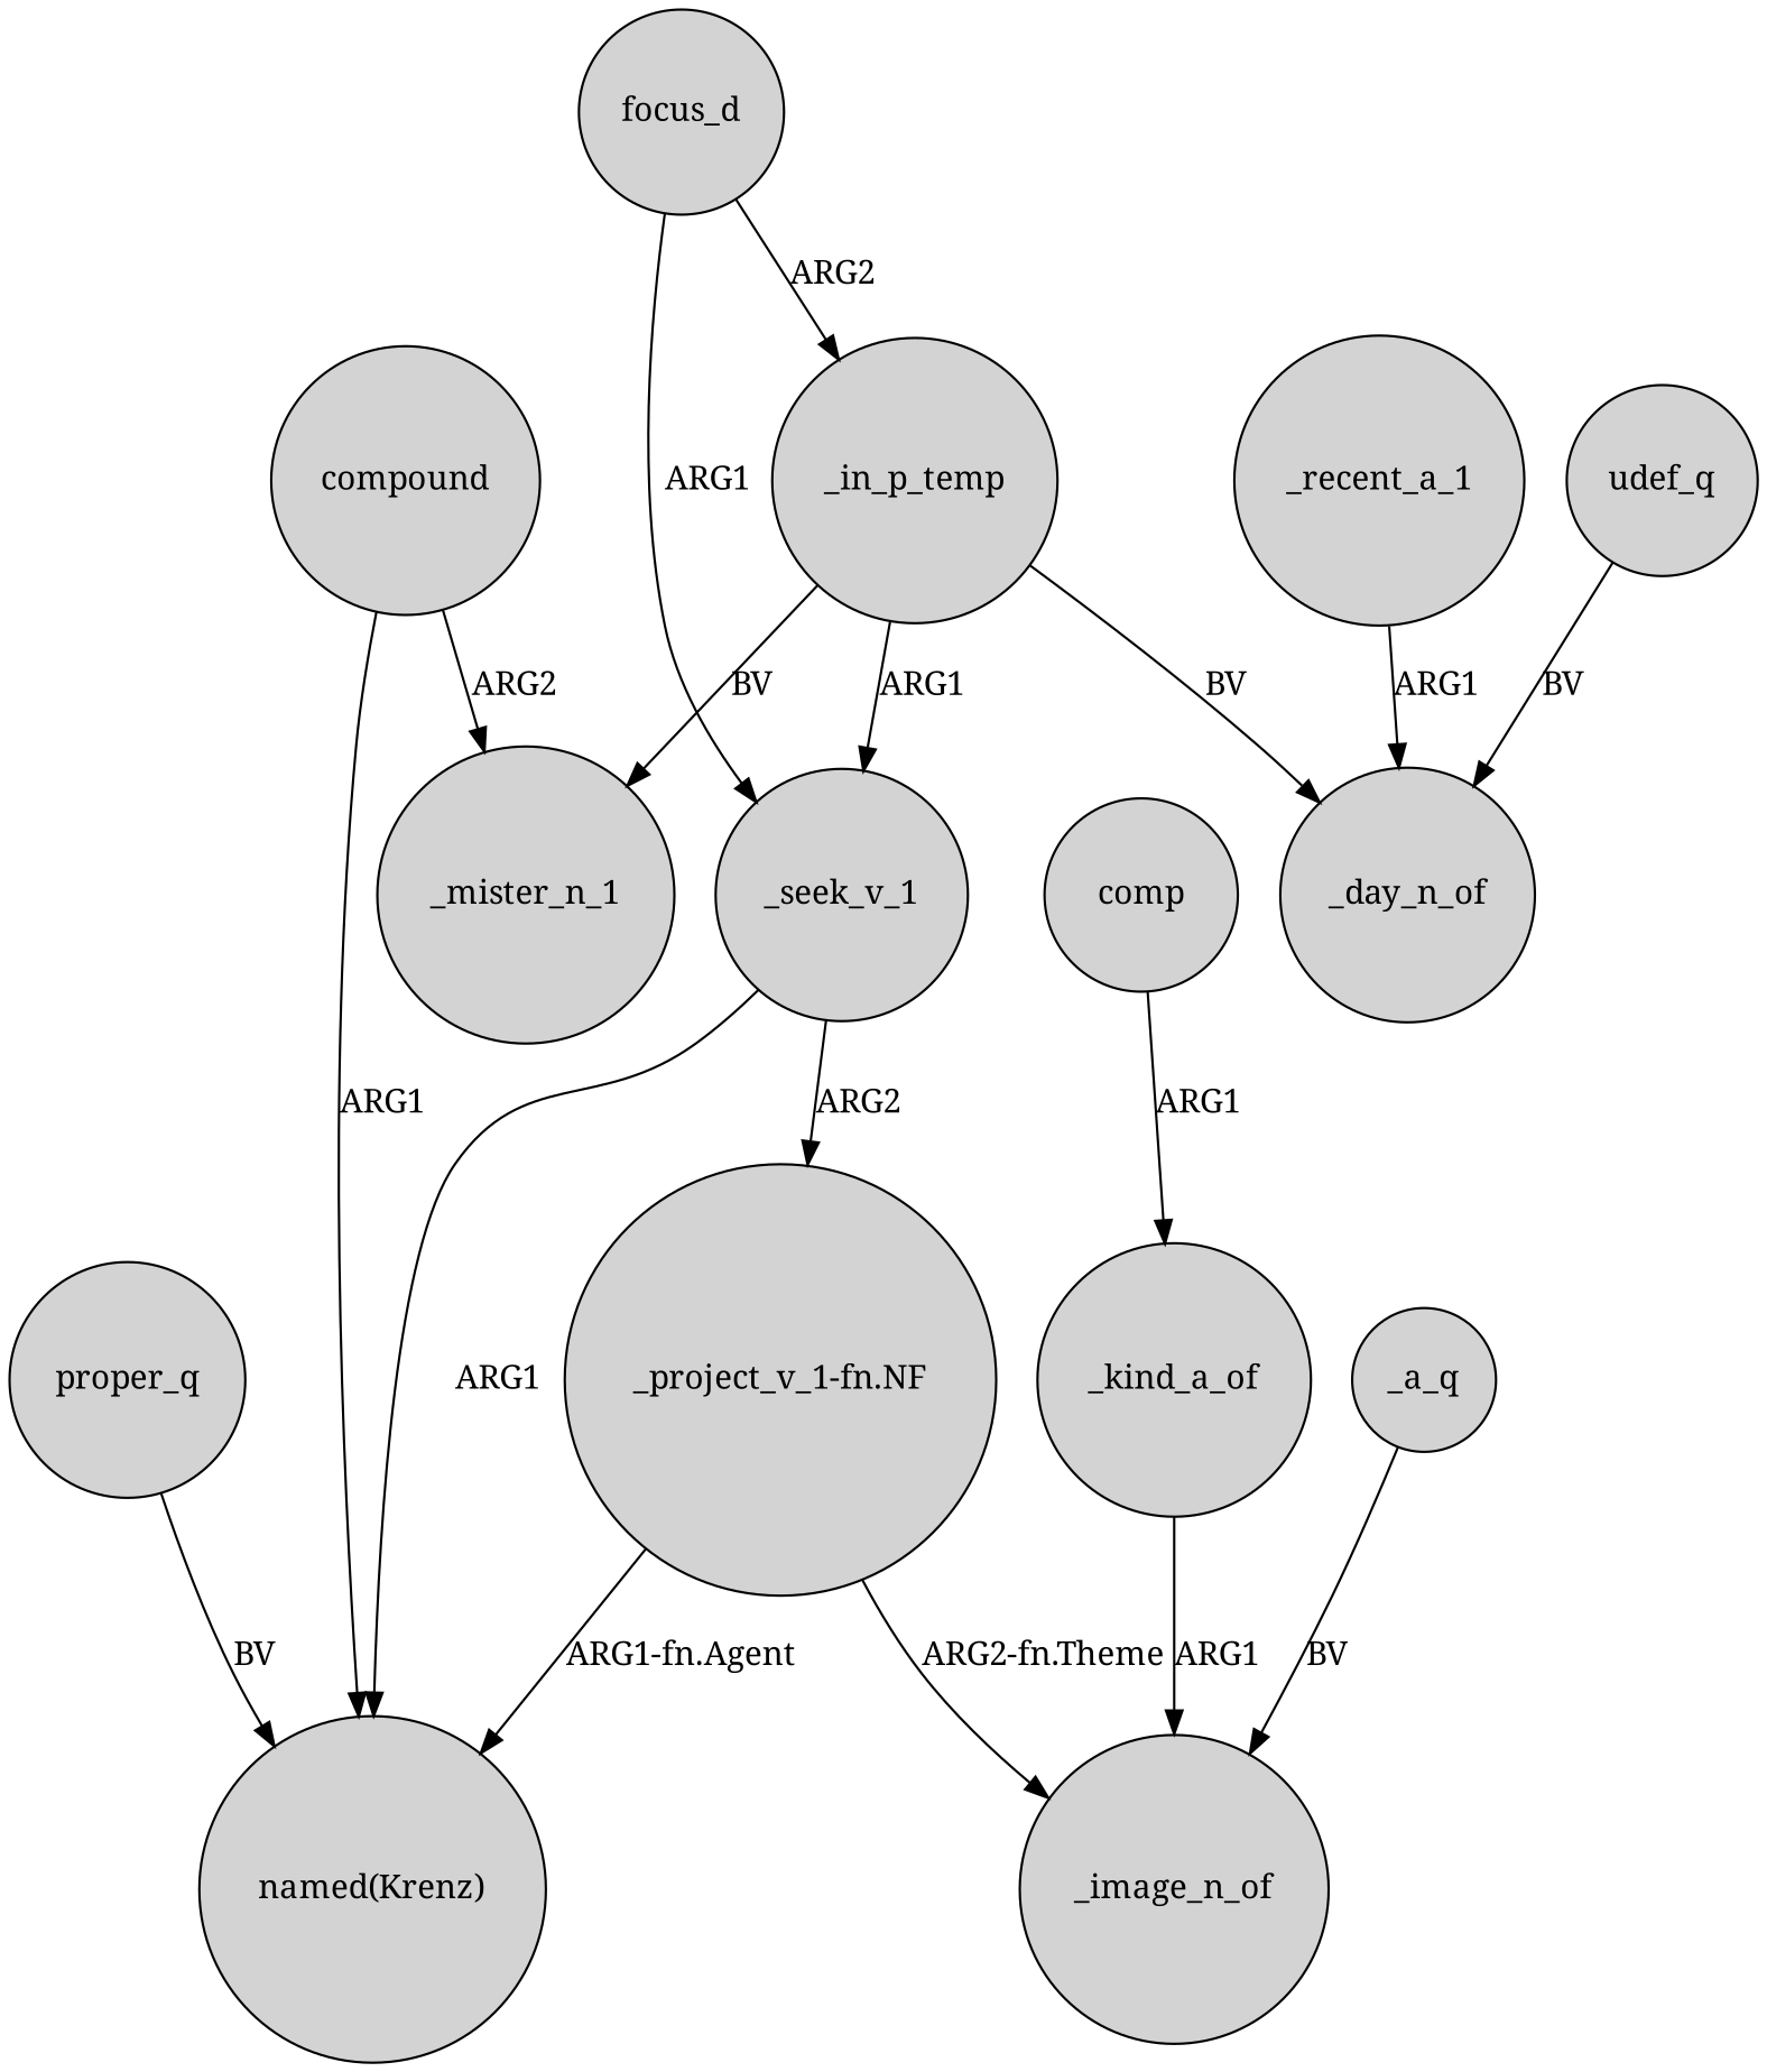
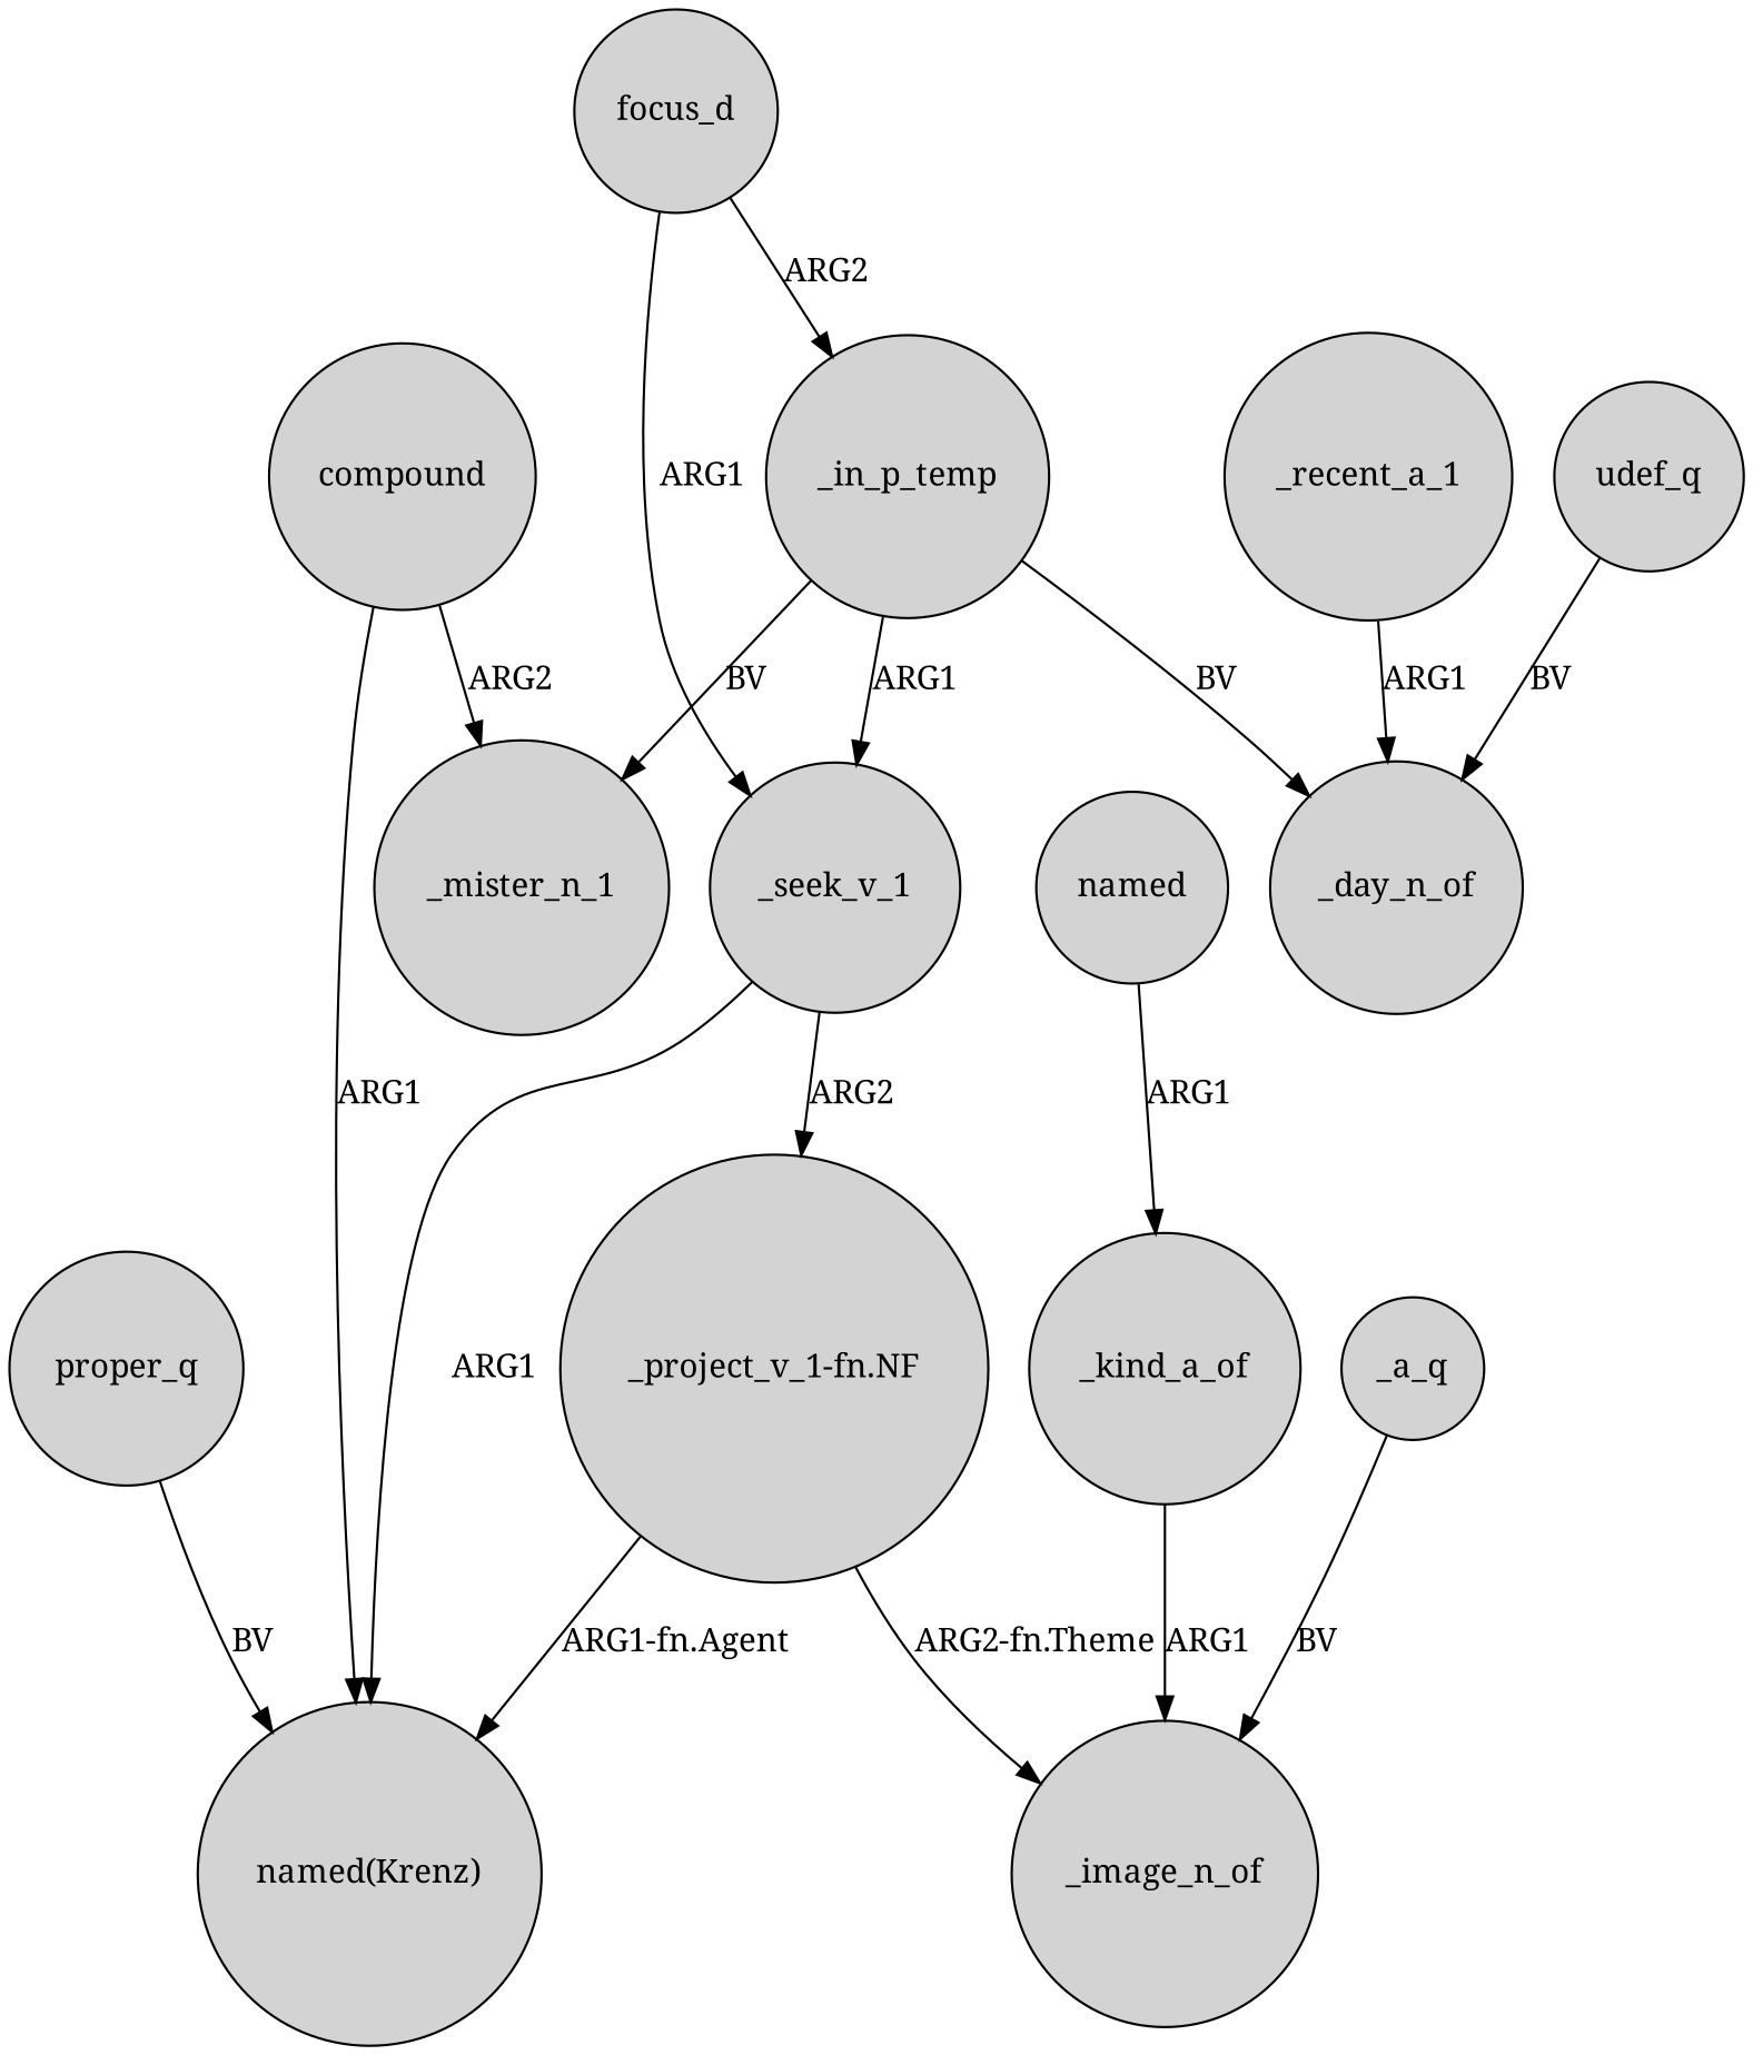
  digraph {
    fontname="Noto Serif"
    node [fontname="Noto Serif" shape=circle style=filled]
    edge [fontname="Noto Serif"]
    proper_q
    "named(Krenz)"
    _in_p_temp
    _day_n_of
    _seek_v_1
    _mister_n_1
    "_project_v_1-fn.NF"
    udef_q
    _kind_a_of
    _image_n_of
    focus_d
    _a_q
    _recent_a_1
-   comp
+   comp [label=named]
    compound
    proper_q -> "named(Krenz)" [label=BV]
    _in_p_temp -> _day_n_of [label=BV]
    _in_p_temp -> _seek_v_1 [label=ARG1]
    _in_p_temp -> _mister_n_1 [label=BV]
    _seek_v_1 -> "named(Krenz)" [label=ARG1]
    _seek_v_1 -> "_project_v_1-fn.NF" [label=ARG2]
    "_project_v_1-fn.NF" -> "named(Krenz)" [label="ARG1-fn.Agent"]
    "_project_v_1-fn.NF" -> _image_n_of [label="ARG2-fn.Theme"]
    udef_q -> _day_n_of [label=BV]
    _kind_a_of -> _image_n_of [label=ARG1]
    focus_d -> _in_p_temp [label=ARG2]
    focus_d -> _seek_v_1 [label=ARG1]
    _a_q -> _image_n_of [label=BV]
    _recent_a_1 -> _day_n_of [label=ARG1]
    comp -> _kind_a_of [label=ARG1]
    compound -> "named(Krenz)" [label=ARG1]
    compound -> _mister_n_1 [label=ARG2]
  }
